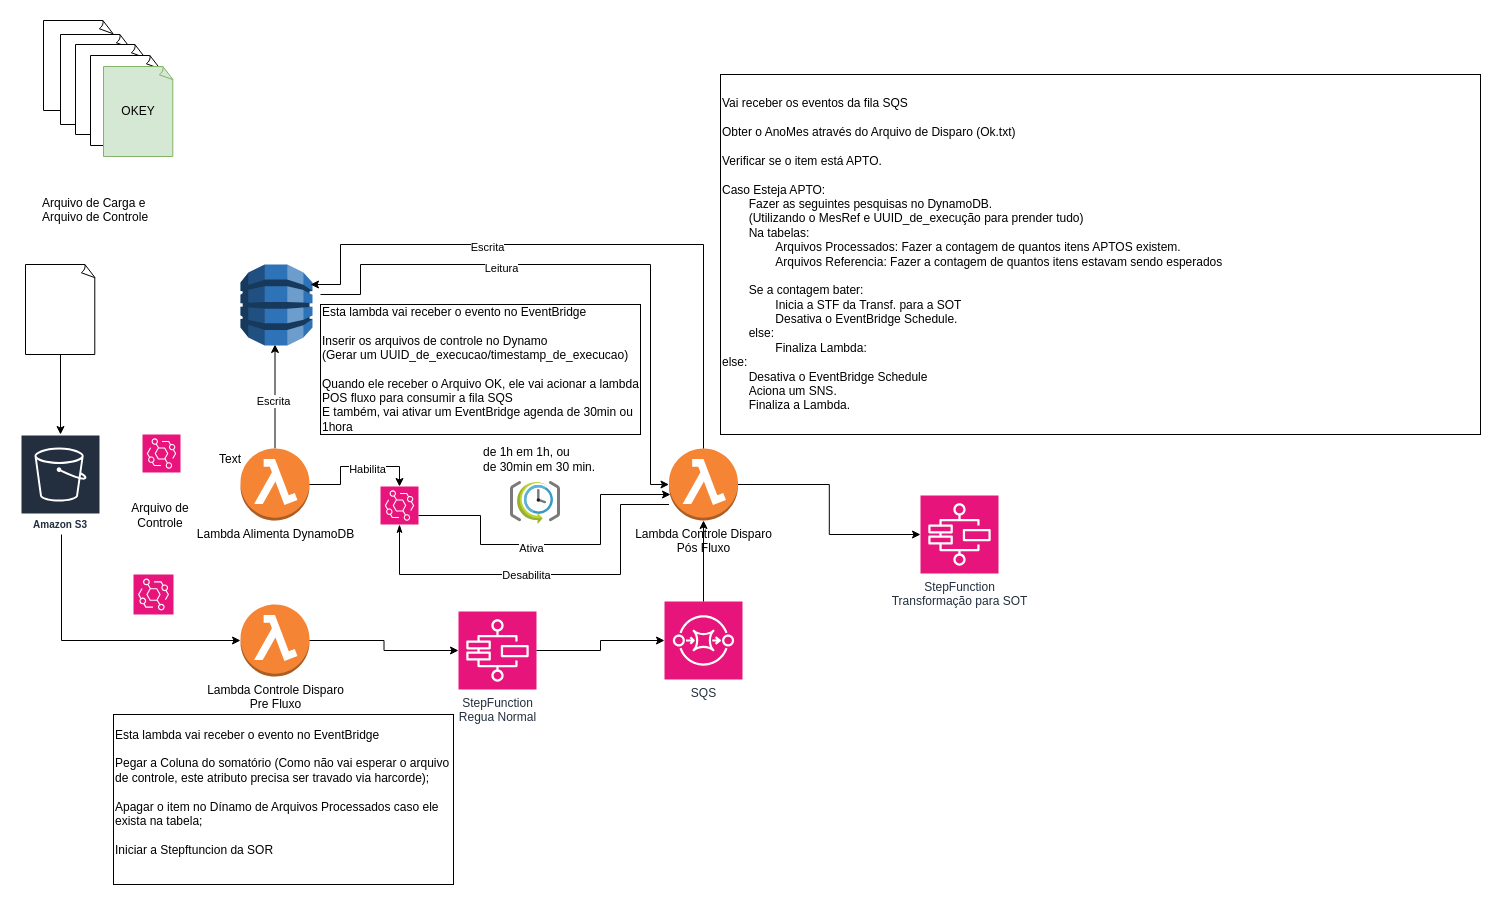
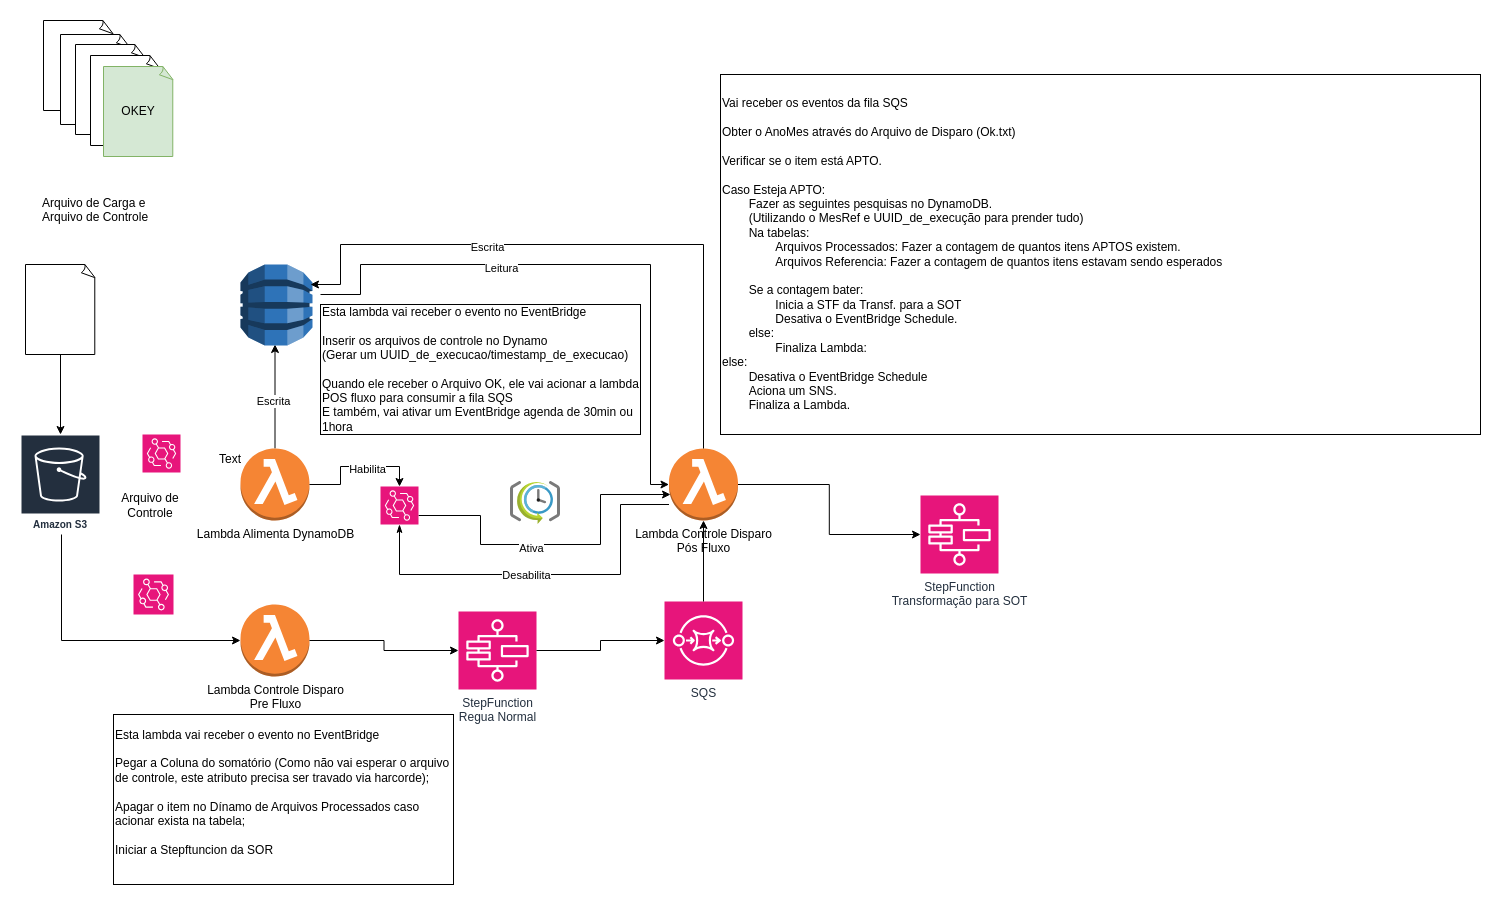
  <mxCell id="0" />
  <mxCell id="1" parent="0" />
  <mxCell id="2" style="edgeStyle=orthogonalEdgeStyle;rounded=0;orthogonalLoop=1;jettySize=auto;html=1;entryX=0;entryY=0.5;entryDx=0;entryDy=0;entryPerimeter=0;" parent="1" target="12" edge="1"><mxGeometry relative="1" as="geometry"><mxPoint x="231" y="640" as="targetPoint" /><mxPoint x="61" y="530" as="sourcePoint" /><Array as="points"><mxPoint x="61" y="640" /></Array></mxGeometry></mxCell>
  <mxCell id="3" value="Amazon S3" style="sketch=0;outlineConnect=0;fontColor=#232F3E;gradientColor=none;strokeColor=#ffffff;fillColor=#232F3E;dashed=0;verticalLabelPosition=middle;verticalAlign=bottom;align=center;html=1;whiteSpace=wrap;fontSize=10;fontStyle=1;spacing=3;shape=mxgraph.aws4.productIcon;prIcon=mxgraph.aws4.s3;" parent="1" vertex="1"><mxGeometry x="20" y="434" width="80" height="100" as="geometry" /></mxCell>
  <mxCell id="4" style="edgeStyle=orthogonalEdgeStyle;rounded=0;orthogonalLoop=1;jettySize=auto;html=1;" parent="1" source="5" target="3" edge="1"><mxGeometry relative="1" as="geometry" /></mxCell>
  <mxCell id="5" value="" style="whiteSpace=wrap;html=1;shape=mxgraph.basic.document" parent="1" vertex="1"><mxGeometry x="25" y="264" width="70" height="90" as="geometry" /></mxCell>
  <mxCell id="6" style="edgeStyle=orthogonalEdgeStyle;rounded=0;orthogonalLoop=1;jettySize=auto;html=1;" parent="1" source="8" edge="1"><mxGeometry relative="1" as="geometry"><mxPoint x="274.5" y="344" as="targetPoint" /></mxGeometry></mxCell>
  <mxCell id="7" value="Escrita" style="edgeLabel;html=1;align=center;verticalAlign=middle;resizable=0;points=[];" parent="6" vertex="1" connectable="0"><mxGeometry x="-0.086" y="2" relative="1" as="geometry"><mxPoint as="offset" /></mxGeometry></mxCell>
  <mxCell id="8" value="Lambda Alimenta DynamoDB" style="outlineConnect=0;dashed=0;verticalLabelPosition=bottom;verticalAlign=top;align=center;html=1;shape=mxgraph.aws3.lambda_function;fillColor=#F58534;gradientColor=none;" parent="1" vertex="1"><mxGeometry x="240" y="448" width="69" height="72" as="geometry" /></mxCell>
  <mxCell id="9" style="edgeStyle=orthogonalEdgeStyle;rounded=0;orthogonalLoop=1;jettySize=auto;html=1;" parent="1" target="21" edge="1"><mxGeometry relative="1" as="geometry"><Array as="points"><mxPoint x="360" y="294" /><mxPoint x="360" y="264" /><mxPoint x="650" y="264" /><mxPoint x="650" y="484" /></Array><mxPoint x="320" y="294" as="sourcePoint" /></mxGeometry></mxCell>
  <mxCell id="10" value="Leitura" style="edgeLabel;html=1;align=center;verticalAlign=middle;resizable=0;points=[];" parent="9" vertex="1" connectable="0"><mxGeometry x="-0.299" y="-3" relative="1" as="geometry"><mxPoint as="offset" /></mxGeometry></mxCell>
  <mxCell id="11" value="" style="outlineConnect=0;dashed=0;verticalLabelPosition=bottom;verticalAlign=top;align=center;html=1;shape=mxgraph.aws3.dynamo_db;fillColor=#2E73B8;gradientColor=none;" parent="1" vertex="1"><mxGeometry x="240" y="264" width="72" height="81" as="geometry" /></mxCell>
  <mxCell id="12" value="Lambda Controle Disparo &lt;br&gt;Pre Fluxo" style="outlineConnect=0;dashed=0;verticalLabelPosition=bottom;verticalAlign=top;align=center;html=1;shape=mxgraph.aws3.lambda_function;fillColor=#F58534;gradientColor=none;" parent="1" vertex="1"><mxGeometry x="240" y="604" width="69" height="72" as="geometry" /></mxCell>
  <mxCell id="13" value="StepFunction&lt;br&gt;Regua Normal" style="sketch=0;points=[[0,0,0],[0.25,0,0],[0.5,0,0],[0.75,0,0],[1,0,0],[0,1,0],[0.25,1,0],[0.5,1,0],[0.75,1,0],[1,1,0],[0,0.25,0],[0,0.5,0],[0,0.75,0],[1,0.25,0],[1,0.5,0],[1,0.75,0]];outlineConnect=0;fontColor=#232F3E;fillColor=#E7157B;strokeColor=#ffffff;dashed=0;verticalLabelPosition=bottom;verticalAlign=top;align=center;html=1;fontSize=12;fontStyle=0;aspect=fixed;shape=mxgraph.aws4.resourceIcon;resIcon=mxgraph.aws4.step_functions;" parent="1" vertex="1"><mxGeometry x="458" y="611" width="78" height="78" as="geometry" /></mxCell>
  <mxCell id="14" style="edgeStyle=orthogonalEdgeStyle;rounded=0;orthogonalLoop=1;jettySize=auto;html=1;entryX=0;entryY=0.5;entryDx=0;entryDy=0;entryPerimeter=0;" parent="1" source="12" target="13" edge="1"><mxGeometry relative="1" as="geometry" /></mxCell>
  <mxCell id="15" value="SQS" style="sketch=0;points=[[0,0,0],[0.25,0,0],[0.5,0,0],[0.75,0,0],[1,0,0],[0,1,0],[0.25,1,0],[0.5,1,0],[0.75,1,0],[1,1,0],[0,0.25,0],[0,0.5,0],[0,0.75,0],[1,0.25,0],[1,0.5,0],[1,0.75,0]];outlineConnect=0;fontColor=#232F3E;fillColor=#E7157B;strokeColor=#ffffff;dashed=0;verticalLabelPosition=bottom;verticalAlign=top;align=center;html=1;fontSize=12;fontStyle=0;aspect=fixed;shape=mxgraph.aws4.resourceIcon;resIcon=mxgraph.aws4.sqs;" parent="1" vertex="1"><mxGeometry x="664" y="601" width="78" height="78" as="geometry" /></mxCell>
  <mxCell id="16" style="edgeStyle=orthogonalEdgeStyle;rounded=0;orthogonalLoop=1;jettySize=auto;html=1;entryX=0;entryY=0.5;entryDx=0;entryDy=0;entryPerimeter=0;" parent="1" source="13" target="15" edge="1"><mxGeometry relative="1" as="geometry" /></mxCell>
- <mxCell id="17" value="Arquivo de Controle" style="text;html=1;strokeColor=none;fillColor=none;align=center;verticalAlign=middle;whiteSpace=wrap;rounded=0;" parent="1" vertex="1"><mxGeometry x="130" y="500" width="60" height="30" as="geometry" /></mxCell>
+ <mxCell id="17" value="Arquivo de Controle" style="text;html=1;strokeColor=none;fillColor=none;align=center;verticalAlign=middle;whiteSpace=wrap;rounded=0;" parent="1" vertex="1"><mxGeometry x="120" y="490" width="60" height="30" as="geometry" /></mxCell>
  <mxCell id="18" style="edgeStyle=orthogonalEdgeStyle;rounded=0;orthogonalLoop=1;jettySize=auto;html=1;" parent="1" source="21" target="25" edge="1"><mxGeometry relative="1" as="geometry" /></mxCell>
  <mxCell id="19" style="edgeStyle=orthogonalEdgeStyle;rounded=0;orthogonalLoop=1;jettySize=auto;html=1;entryX=0.5;entryY=1;entryDx=0;entryDy=0;entryPerimeter=0;verticalAlign=middle;endArrow=classicThin;endFill=1;startArrow=none;startFill=0;" edge="1" parent="1" source="21" target="41"><mxGeometry relative="1" as="geometry"><mxPoint x="420" y="504" as="targetPoint" /><Array as="points"><mxPoint x="620" y="504" /><mxPoint x="620" y="574" /><mxPoint x="399" y="574" /></Array></mxGeometry></mxCell>
  <mxCell id="20" value="Desabilita" style="edgeLabel;html=1;align=center;verticalAlign=middle;resizable=0;points=[];" vertex="1" connectable="0" parent="19"><mxGeometry x="0.092" relative="1" as="geometry"><mxPoint as="offset" /></mxGeometry></mxCell>
  <mxCell id="21" value="&lt;font&gt;Lambda Controle Disparo &lt;/font&gt;&lt;br&gt;&lt;font&gt;Pós Fluxo&lt;/font&gt;" style="outlineConnect=0;dashed=0;verticalLabelPosition=bottom;verticalAlign=top;align=center;html=1;shape=mxgraph.aws3.lambda_function;fillColor=#F58534;gradientColor=none;" parent="1" vertex="1"><mxGeometry x="668.5" y="448" width="69" height="72" as="geometry" /></mxCell>
  <mxCell id="22" style="edgeStyle=orthogonalEdgeStyle;rounded=0;orthogonalLoop=1;jettySize=auto;html=1;entryX=0.5;entryY=1;entryDx=0;entryDy=0;entryPerimeter=0;" parent="1" source="15" target="21" edge="1"><mxGeometry relative="1" as="geometry" /></mxCell>
  <mxCell id="23" style="edgeStyle=orthogonalEdgeStyle;rounded=0;orthogonalLoop=1;jettySize=auto;html=1;" parent="1" source="21" edge="1"><mxGeometry relative="1" as="geometry"><Array as="points"><mxPoint x="703" y="244" /><mxPoint x="340" y="244" /><mxPoint x="340" y="284" /><mxPoint x="312" y="284" /></Array><mxPoint x="310" y="284" as="targetPoint" /></mxGeometry></mxCell>
  <mxCell id="24" value="Escrita" style="edgeLabel;html=1;align=center;verticalAlign=middle;resizable=0;points=[];" parent="23" vertex="1" connectable="0"><mxGeometry x="0.321" y="2" relative="1" as="geometry"><mxPoint as="offset" /></mxGeometry></mxCell>
  <mxCell id="25" value="StepFunction &lt;br&gt;&lt;font&gt;Transformação para SOT&lt;/font&gt;" style="sketch=0;points=[[0,0,0],[0.25,0,0],[0.5,0,0],[0.75,0,0],[1,0,0],[0,1,0],[0.25,1,0],[0.5,1,0],[0.75,1,0],[1,1,0],[0,0.25,0],[0,0.5,0],[0,0.75,0],[1,0.25,0],[1,0.5,0],[1,0.75,0]];outlineConnect=0;fontColor=#232F3E;fillColor=#E7157B;strokeColor=#ffffff;dashed=0;verticalLabelPosition=bottom;verticalAlign=top;align=center;html=1;fontSize=12;fontStyle=0;aspect=fixed;shape=mxgraph.aws4.resourceIcon;resIcon=mxgraph.aws4.step_functions;" parent="1" vertex="1"><mxGeometry x="920" y="495" width="78" height="78" as="geometry" /></mxCell>
  <mxCell id="26" value="" style="whiteSpace=wrap;html=1;shape=mxgraph.basic.document" parent="1" vertex="1"><mxGeometry x="43" y="20" width="70" height="90" as="geometry" /></mxCell>
  <mxCell id="27" value="" style="whiteSpace=wrap;html=1;shape=mxgraph.basic.document" parent="1" vertex="1"><mxGeometry x="60" y="34" width="70" height="90" as="geometry" /></mxCell>
  <mxCell id="28" value="" style="whiteSpace=wrap;html=1;shape=mxgraph.basic.document" parent="1" vertex="1"><mxGeometry x="75" y="44" width="70" height="90" as="geometry" /></mxCell>
  <mxCell id="29" value="" style="whiteSpace=wrap;html=1;shape=mxgraph.basic.document" parent="1" vertex="1"><mxGeometry x="90" y="55" width="70" height="90" as="geometry" /></mxCell>
  <mxCell id="30" value="OKEY" style="whiteSpace=wrap;html=1;shape=mxgraph.basic.document;fillColor=#d5e8d4;strokeColor=#82b366;" parent="1" vertex="1"><mxGeometry x="103" y="66" width="70" height="90" as="geometry" /></mxCell>
  <mxCell id="31" value="Arquivo de Carga e Arquivo de Controle" style="text;whiteSpace=wrap;" parent="1" vertex="1"><mxGeometry x="40" y="189" width="120" height="40" as="geometry" /></mxCell>
- <mxCell id="32" value="&lt;div&gt;Esta lambda vai receber o evento no EventBridge&lt;br&gt;&lt;br&gt;&lt;/div&gt;&lt;div&gt;Pegar a Coluna do somatório (Como não vai esperar o arquivo de controle, este atributo precisa ser travado via harcorde);&lt;br&gt;&lt;br&gt;&lt;/div&gt;&lt;div&gt;Apagar o item no Dínamo de Arquivos Processados caso ele exista na tabela;&lt;br&gt;&lt;br&gt;&lt;/div&gt;&lt;div&gt;Iniciar a Stepftuncion da SOR&lt;/div&gt;&lt;div&gt;&lt;br&gt;&lt;/div&gt;" style="text;html=1;strokeColor=default;fillColor=none;align=left;verticalAlign=middle;whiteSpace=wrap;rounded=0;" parent="1" vertex="1"><mxGeometry x="113" y="714" width="340" height="170" as="geometry" /></mxCell>
+ <mxCell id="32" value="&lt;div&gt;Esta lambda vai receber o evento no EventBridge&lt;br&gt;&lt;br&gt;&lt;/div&gt;&lt;div&gt;Pegar a Coluna do somatório (Como não vai esperar o arquivo de controle, este atributo precisa ser travado via harcorde);&lt;br&gt;&lt;br&gt;&lt;/div&gt;&lt;div&gt;Apagar o item no Dínamo de Arquivos Processados caso acionar exista na tabela;&lt;br&gt;&lt;br&gt;&lt;/div&gt;&lt;div&gt;Iniciar a Stepftuncion da SOR&lt;/div&gt;&lt;div&gt;&lt;br&gt;&lt;/div&gt;" style="text;html=1;strokeColor=default;fillColor=none;align=left;verticalAlign=middle;whiteSpace=wrap;rounded=0;" parent="1" vertex="1"><mxGeometry x="113" y="714" width="340" height="170" as="geometry" /></mxCell>
  <mxCell id="33" value="&lt;div&gt;Esta lambda vai receber o evento no EventBridge&lt;br&gt;&lt;br&gt;&lt;/div&gt;&lt;div&gt;Inserir os arquivos de controle no Dynamo&lt;br&gt;(Gerar um UUID_de_execucao/timestamp_de_execucao)&lt;br&gt;&lt;br&gt;&lt;/div&gt;&lt;div&gt;&lt;font&gt;Quando ele receber o Arquivo OK, e&lt;/font&gt;&lt;span style=&quot;background-color: initial;&quot;&gt;le vai acionar a lambda POS fluxo para consumir a fila SQS&lt;br&gt;E também, vai ativar um EventBridge agenda de 30min ou 1hora&lt;/span&gt;&lt;/div&gt;" style="text;html=1;strokeColor=default;fillColor=none;align=left;verticalAlign=middle;whiteSpace=wrap;rounded=0;" parent="1" vertex="1"><mxGeometry x="320" y="304" width="320" height="130" as="geometry" /></mxCell>
  <mxCell id="34" value="Text" style="text;html=1;strokeColor=none;fillColor=none;align=center;verticalAlign=middle;whiteSpace=wrap;rounded=0;" parent="1" vertex="1"><mxGeometry x="200" y="444" width="60" height="30" as="geometry" /></mxCell>
  <mxCell id="35" value="&lt;div&gt;Vai receber os eventos da fila SQS&lt;br&gt;&lt;br&gt;Obter o AnoMes através do Arquivo de Disparo (Ok.txt)&lt;br&gt;&lt;br&gt;Verificar se o item está APTO.&lt;br&gt;&lt;br&gt;Caso Esteja APTO:&lt;br&gt;&lt;span style=&quot;&quot;&gt;&lt;span style=&quot;&quot;&gt;&lt;span style=&quot;white-space: pre;&quot;&gt;&#09;&lt;/span&gt;&lt;/span&gt;&lt;/span&gt;Fazer as seguintes pesquisas no DynamoDB.&lt;/div&gt;&lt;div&gt;&lt;span style=&quot;&quot;&gt;&lt;span style=&quot;white-space: pre;&quot;&gt;        (U&lt;/span&gt;&lt;/span&gt;tilizando o MesRef e UUID_de_execução para prender tudo)&lt;br&gt;&lt;span style=&quot;&quot;&gt;&lt;span style=&quot;&quot;&gt;&lt;span style=&quot;white-space: pre;&quot;&gt;&#09;&lt;/span&gt;Na tabelas:&lt;br&gt;&lt;/span&gt;&lt;/span&gt;&lt;span style=&quot;white-space: pre;&quot;&gt;&lt;span style=&quot;white-space: pre;&quot;&gt;&#09;&lt;/span&gt;&#09;&lt;/span&gt;Arquivos Processados: Fazer a contagem de quantos itens APTOS existem.&lt;br&gt;&lt;span style=&quot;&quot;&gt;&lt;span style=&quot;&quot;&gt;&amp;nbsp;&amp;nbsp;&amp;nbsp;&amp;nbsp;&lt;span style=&quot;white-space: pre;&quot;&gt;&#09;&lt;span style=&quot;white-space: pre;&quot;&gt;&#09;&lt;/span&gt;&lt;/span&gt;Arquivos Referencia:&amp;nbsp;&lt;/span&gt;&lt;/span&gt;Fazer a contagem de quantos itens estavam sendo esperados&lt;br&gt;&lt;br&gt;&lt;/div&gt;&lt;div&gt;&lt;span style=&quot;white-space: pre;&quot;&gt;&#09;&lt;/span&gt;Se a contagem bater:&lt;br&gt;&lt;span style=&quot;white-space: pre;&quot;&gt;&#09;&lt;/span&gt;&lt;span style=&quot;white-space: pre;&quot;&gt;&#09;&lt;/span&gt;Inicia a STF da Transf. para a SOT&lt;/div&gt;&lt;div&gt;&lt;span style=&quot;white-space: pre;&quot;&gt;&#09;&lt;/span&gt;&lt;span style=&quot;white-space: pre;&quot;&gt;&#09;&lt;/span&gt;Desativa o EventBridge Schedule.&lt;br&gt;&lt;span style=&quot;white-space: pre;&quot;&gt;&#09;&lt;/span&gt;else:&lt;br&gt;&lt;span style=&quot;white-space: pre;&quot;&gt;&#09;&lt;/span&gt;&lt;span style=&quot;white-space: pre;&quot;&gt;&#09;&lt;/span&gt;Finaliza Lambda:&lt;br&gt;&lt;/div&gt;&lt;div&gt;else:&lt;br&gt;&lt;span style=&quot;white-space: pre;&quot;&gt;&#09;&lt;/span&gt;Desativa o EventBridge Schedule&lt;br&gt;&lt;span style=&quot;white-space: pre;&quot;&gt;&#09;&lt;/span&gt;Aciona um SNS.&lt;br&gt;&lt;span style=&quot;white-space: pre;&quot;&gt;&#09;&lt;/span&gt;Finaliza a Lambda.&lt;br&gt;&lt;/div&gt;" style="text;html=1;strokeColor=default;fillColor=none;align=left;verticalAlign=middle;whiteSpace=wrap;rounded=0;" vertex="1" parent="1"><mxGeometry x="720" y="74" width="760" height="360" as="geometry" /></mxCell>
  <mxCell id="36" value="" style="sketch=0;points=[[0,0,0],[0.25,0,0],[0.5,0,0],[0.75,0,0],[1,0,0],[0,1,0],[0.25,1,0],[0.5,1,0],[0.75,1,0],[1,1,0],[0,0.25,0],[0,0.5,0],[0,0.75,0],[1,0.25,0],[1,0.5,0],[1,0.75,0]];outlineConnect=0;fontColor=#232F3E;fillColor=#E7157B;strokeColor=#ffffff;dashed=0;verticalLabelPosition=bottom;verticalAlign=top;align=center;html=1;fontSize=12;fontStyle=0;aspect=fixed;shape=mxgraph.aws4.resourceIcon;resIcon=mxgraph.aws4.eventbridge;" vertex="1" parent="1"><mxGeometry x="142" y="434" width="38" height="38" as="geometry" /></mxCell>
  <mxCell id="37" value="" style="sketch=0;points=[[0,0,0],[0.25,0,0],[0.5,0,0],[0.75,0,0],[1,0,0],[0,1,0],[0.25,1,0],[0.5,1,0],[0.75,1,0],[1,1,0],[0,0.25,0],[0,0.5,0],[0,0.75,0],[1,0.25,0],[1,0.5,0],[1,0.75,0]];outlineConnect=0;fontColor=#232F3E;fillColor=#E7157B;strokeColor=#ffffff;dashed=0;verticalLabelPosition=bottom;verticalAlign=top;align=center;html=1;fontSize=12;fontStyle=0;aspect=fixed;shape=mxgraph.aws4.resourceIcon;resIcon=mxgraph.aws4.eventbridge;" vertex="1" parent="1"><mxGeometry x="133" y="574" width="40" height="40" as="geometry" /></mxCell>
  <mxCell id="38" value="" style="image;sketch=0;aspect=fixed;html=1;points=[];align=center;fontSize=12;image=img/lib/mscae/SchedulerJobCollection.svg;" vertex="1" parent="1"><mxGeometry x="510" y="481" width="50" height="43" as="geometry" /></mxCell>
  <mxCell id="39" style="edgeStyle=orthogonalEdgeStyle;rounded=0;orthogonalLoop=1;jettySize=auto;html=1;entryX=0.022;entryY=0.639;entryDx=0;entryDy=0;entryPerimeter=0;" edge="1" parent="1" source="41" target="21"><mxGeometry relative="1" as="geometry"><mxPoint x="720" y="484" as="targetPoint" /><Array as="points"><mxPoint x="480" y="515" /><mxPoint x="480" y="544" /><mxPoint x="600" y="544" /><mxPoint x="600" y="494" /></Array></mxGeometry></mxCell>
  <mxCell id="40" value="Ativa" style="edgeLabel;html=1;align=center;verticalAlign=middle;resizable=0;points=[];" vertex="1" connectable="0" parent="39"><mxGeometry x="-0.15" y="-3" relative="1" as="geometry"><mxPoint as="offset" /></mxGeometry></mxCell>
  <mxCell id="41" value="" style="sketch=0;points=[[0,0,0],[0.25,0,0],[0.5,0,0],[0.75,0,0],[1,0,0],[0,1,0],[0.25,1,0],[0.5,1,0],[0.75,1,0],[1,1,0],[0,0.25,0],[0,0.5,0],[0,0.75,0],[1,0.25,0],[1,0.5,0],[1,0.75,0]];outlineConnect=0;fontColor=#232F3E;fillColor=#E7157B;strokeColor=#ffffff;dashed=0;verticalLabelPosition=bottom;verticalAlign=top;align=center;html=1;fontSize=12;fontStyle=0;aspect=fixed;shape=mxgraph.aws4.resourceIcon;resIcon=mxgraph.aws4.eventbridge;" vertex="1" parent="1"><mxGeometry x="380" y="486" width="38" height="38" as="geometry" /></mxCell>
- <mxCell id="42" value="de 1h em 1h, ou&lt;br&gt;de 30min em 30 min." style="text;html=1;strokeColor=none;fillColor=none;align=left;verticalAlign=middle;whiteSpace=wrap;rounded=0;" vertex="1" parent="1"><mxGeometry x="480.5" y="439" width="188" height="40" as="geometry" /></mxCell>
  <mxCell id="43" style="edgeStyle=orthogonalEdgeStyle;rounded=0;orthogonalLoop=1;jettySize=auto;html=1;entryX=0.5;entryY=0;entryDx=0;entryDy=0;entryPerimeter=0;" edge="1" parent="1" source="8" target="41"><mxGeometry relative="1" as="geometry"><Array as="points"><mxPoint x="340" y="484" /><mxPoint x="340" y="466" /><mxPoint x="399" y="466" /></Array></mxGeometry></mxCell>
  <mxCell id="44" value="Habilita" style="edgeLabel;html=1;align=center;verticalAlign=middle;resizable=0;points=[];fontColor=#000000;" vertex="1" connectable="0" parent="43"><mxGeometry x="0.173" y="-2" relative="1" as="geometry"><mxPoint as="offset" /></mxGeometry></mxCell>
